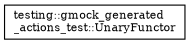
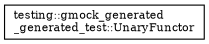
  digraph {
    rankdir=LR
    fontname="DejaVu Serif"
-   n1 [color=black fillcolor=white fontname="DejaVu Serif" fontsize=10 height=0.2 label="testing::gmock_generated\l_actions_test::UnaryFunctor" shape=record style=filled width=0.4]
+   n1 [color=black fillcolor=white fontname="DejaVu Serif" fontsize=10 height=0.2 label="testing::gmock_generated\l_generated_test::UnaryFunctor" shape=record style=filled width=0.4]
  }
